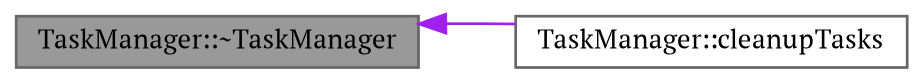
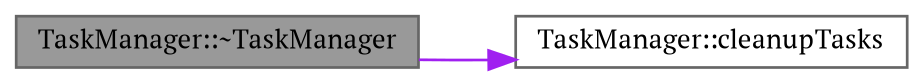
  digraph {
    rankdir=LR
    fontname="PT Serif"
    node [fontname="PT Serif" fontsize=10 shape=box style=filled]
    n1 [color=gray40 fillcolor=grey60 fontcolor=black height=0.2 label="TaskManager::~TaskManager" width=0.4]
    n2 [color=grey40 fillcolor=white height=0.2 label="TaskManager::cleanupTasks" width=0.4]
-   n2 -> n1 [color=purple fontname="PT Serif" fontsize=10 labelfontname=Helvetica labelfontsize=10 style=solid]
+   n1 -> n2 [color=purple fontname="PT Serif" fontsize=10 labelfontname=Helvetica labelfontsize=10 style=solid]
  }
